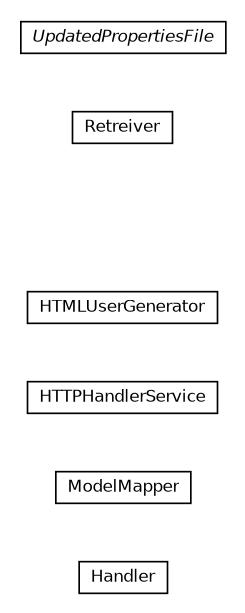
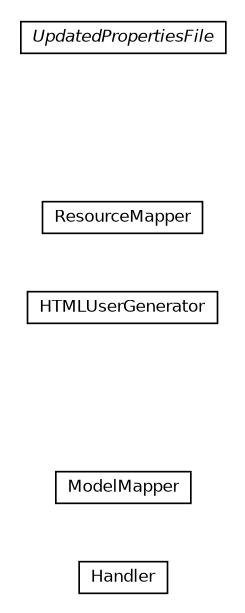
  digraph {
    nodesep=0.25
    ranksep=0.5
    rankdir=LR
    node [fontcolor=black fontname=Helvetica fontsize=10.0 shape=plaintext]
    n1 [label=<<table title="org.universAAL.ui.handler.web.html.Handler" border="0" cellborder="1" cellspacing="0" cellpadding="2" port="p" href="./Handler.html"> 		<tr><td><table border="0" cellspacing="0" cellpadding="1"> <tr><td align="center" balign="center"> Handler </td></tr> 		</table></td></tr> 		</table>>]
    n2 [label=<<table title="org.universAAL.ui.handler.web.html.ModelMapper" border="0" cellborder="1" cellspacing="0" cellpadding="2" port="p" href="./ModelMapper.html"> 		<tr><td><table border="0" cellspacing="0" cellpadding="1"> <tr><td align="center" balign="center"> ModelMapper </td></tr> 		</table></td></tr> 		</table>>]
-   n3 [label=<<table title="org.universAAL.ui.handler.web.html.HTTPHandlerService" border="0" cellborder="1" cellspacing="0" cellpadding="2" port="p" href="./HTTPHandlerService.html"> 		<tr><td><table border="0" cellspacing="0" cellpadding="1"> <tr><td align="center" balign="center"> HTTPHandlerService </td></tr> 		</table></td></tr> 		</table>>]
    n4 [label=<<table title="org.universAAL.ui.handler.web.html.HTMLUserGenerator" border="0" cellborder="1" cellspacing="0" cellpadding="2" port="p" href="./HTMLUserGenerator.html"> 		<tr><td><table border="0" cellspacing="0" cellpadding="1"> <tr><td align="center" balign="center"> HTMLUserGenerator </td></tr> 		</table></td></tr> 		</table>>]
-   n6 [label=<<table title="org.universAAL.ui.handler.web.html.ResourceMapper.Retreiver" border="0" cellborder="1" cellspacing="0" cellpadding="2" port="p" href="./ResourceMapper.Retreiver.html"> 		<tr><td><table border="0" cellspacing="0" cellpadding="1"> <tr><td align="center" balign="center"> Retreiver </td></tr> 		</table></td></tr> 		</table>>]
+   n5 [label=<<table title="org.universAAL.ui.handler.web.html.ResourceMapper" border="0" cellborder="1" cellspacing="0" cellpadding="2" port="p" href="./ResourceMapper.html"> 		<tr><td><table border="0" cellspacing="0" cellpadding="1"> <tr><td align="center" balign="center"> ResourceMapper </td></tr> 		</table></td></tr> 		</table>>]
    n7 [label=<<table title="org.universAAL.ui.handler.web.html.UpdatedPropertiesFile" border="0" cellborder="1" cellspacing="0" cellpadding="2" port="p" href="./UpdatedPropertiesFile.html"> 		<tr><td><table border="0" cellspacing="0" cellpadding="1"> <tr><td align="center" balign="center"><font face="Helvetica-Oblique"> UpdatedPropertiesFile </font></td></tr> 		</table></td></tr> 		</table>>]
  }
